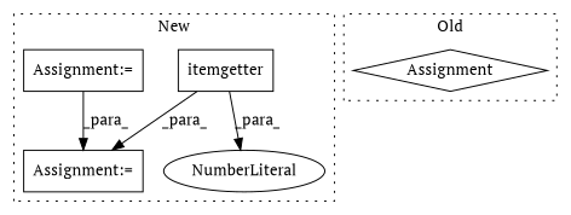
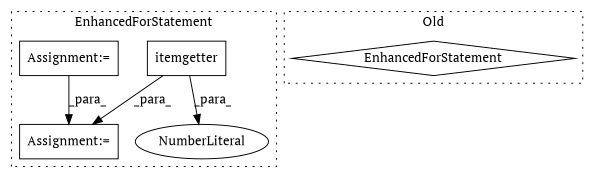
  digraph {
    fontname="PT Serif"
    node [a=7 fontname="PT Serif" l=1 shape=box]
    edge [fontname="PT Serif"]
    n1 [a=32 l="11,1" label=itemgetter s="23037,23051"]
    n2 [label="Assignment:=" s=22871]
    n3 [l=36 label="Assignment:=" s=22819]
    n4 [a=34 label=NumberLiteral s=23050 shape=ellipse]
-   n5 [a=70 l="57,2" label=Assignment s="22789,22867" shape=diamond]
+   n5 [a=70 l="57,2" label=EnhancedForStatement s="22789,22867" shape=diamond]
    subgraph cluster_1 {
-     label=New
+     label=EnhancedForStatement
      style=dotted
      n1
      n2
      n3
      n4
    }
    subgraph cluster_2 {
      label=Old
      style=dotted
      n5
    }
    n1 -> n2 [label=_para_]
    n1 -> n4 [label=_para_]
    n3 -> n2 [label=_para_]
  }
